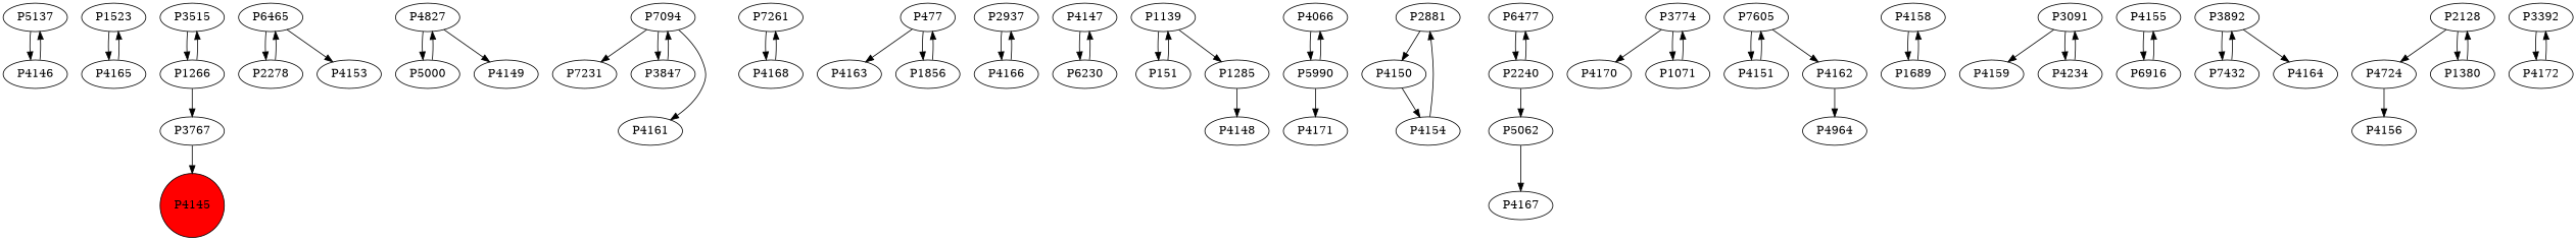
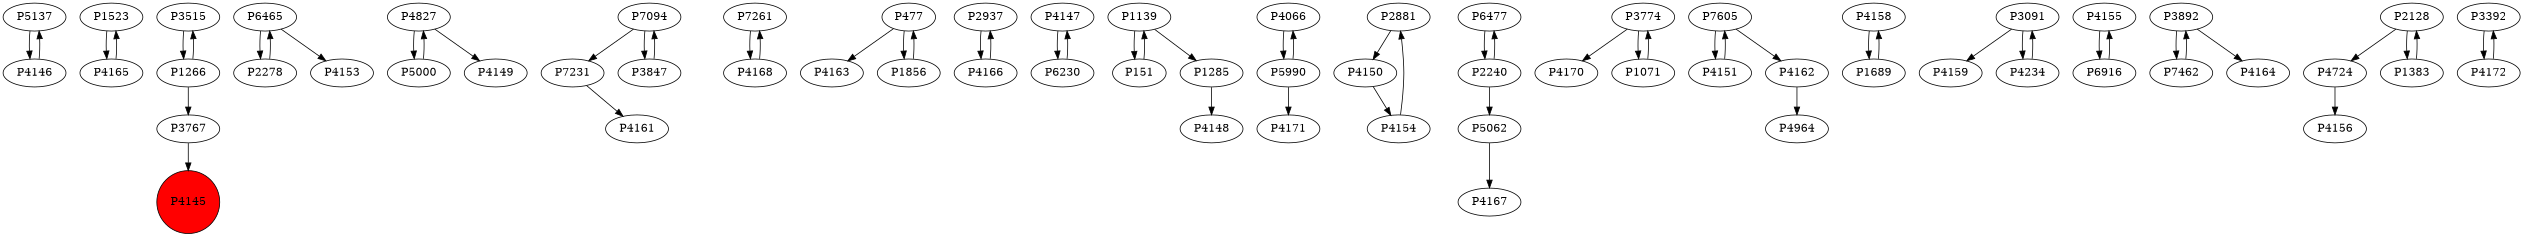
  digraph {
    P5137
    P4146
    P1523
    P4165
    P3515
    P1266
    P3767
    P4145 [fillcolor=red shape=circle style=filled]
    P6465
    P2278
    P4153
    P4827
    P5000
    P4149
    P7094
    P7231
    P3847
    P4161
    P7261
    P4168
    P477
    P4163
    P1856
    P2937
    P4166
    P4147
    P6230
    P1285
    P4148
    P4066
    P5990
    P4171
    P2881
    P4150
    P4154
    n36 [label=P6477]
    P2240
    P5062
    P4167
    P3774
    P4170
    P1071
    P7605
    P4151
    P4162
    P4964
    P4158
    P1689
    P3091
    P4159
    P4234
    P4155
    P6916
    P151
    P1139
    P3892
-   P7462 [label=P7432]
+   P7462
    P4164
    P2128
    P4724
-   P1380
+   P1380 [label=P1383]
    P4156
    P3392
    P4172
    P5137 -> P4146
    P4146 -> P5137
    P1523 -> P4165
    P4165 -> P1523
    P3515 -> P1266
    P1266 -> P3515
    P1266 -> P3767
    P3767 -> P4145
    P6465 -> P2278
    P6465 -> P4153
    P2278 -> P6465
    P4827 -> P5000
    P4827 -> P4149
    P5000 -> P4827
    P7094 -> P7231
    P7094 -> P3847
-   P7094 -> P4161
+   P7231 -> P4161
    P3847 -> P7094
    P7261 -> P4168
    P4168 -> P7261
    P477 -> P4163
    P477 -> P1856
    P1856 -> P477
    P2937 -> P4166
    P4166 -> P2937
    P4147 -> P6230
    P6230 -> P4147
    P1285 -> P4148
    P4066 -> P5990
    P5990 -> P4066
    P5990 -> P4171
    P2881 -> P4150
    P4150 -> P4154
    P4154 -> P2881
    n36 -> P2240
    P2240 -> n36
    P2240 -> P5062
    P5062 -> P4167
    P3774 -> P4170
    P3774 -> P1071
    P1071 -> P3774
    P7605 -> P4151
    P7605 -> P4162
    P4151 -> P7605
    P4162 -> P4964
    P4158 -> P1689
    P1689 -> P4158
    P3091 -> P4159
    P3091 -> P4234
    P4234 -> P3091
    P4155 -> P6916
    P6916 -> P4155
    P151 -> P1139
    P1139 -> P1285
    P1139 -> P151
    P3892 -> P7462
    P3892 -> P4164
    P7462 -> P3892
    P2128 -> P4724
    P2128 -> P1380
    P4724 -> P4156
    P1380 -> P2128
    P3392 -> P4172
    P4172 -> P3392
  }
